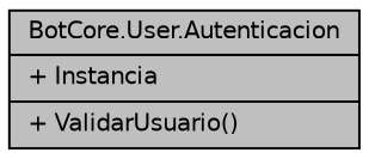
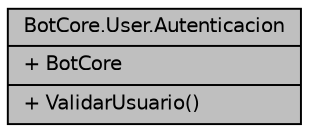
  digraph {
-   n1 [color=black fillcolor=grey75 fontcolor=black fontname=Helvetica fontsize=10 height=0.2 label="{BotCore.User.Autenticacion\n|+ Instancia\l|+ ValidarUsuario()\l}" shape=record style=filled width=0.4]
+   n1 [color=black fillcolor=grey75 fontcolor=black fontname=Helvetica fontsize=10 height=0.2 label="{BotCore.User.Autenticacion\n|+ BotCore\l|+ ValidarUsuario()\l}" shape=record style=filled width=0.4]
  }
